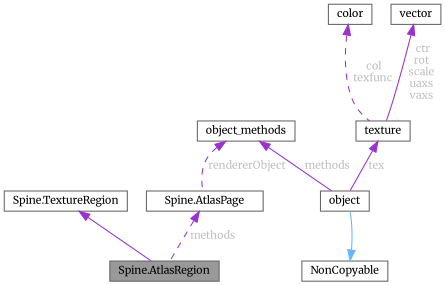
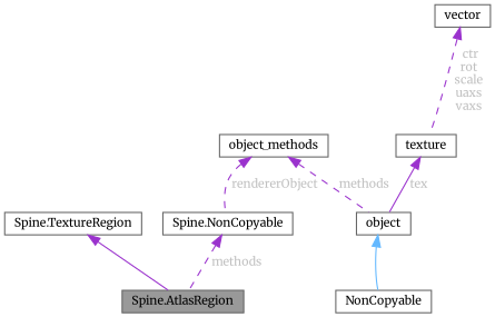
  digraph {
    fontname=Merriweather
    node [color=gray40 fillcolor=white fontname=Merriweather fontsize=10 shape=box style=filled]
    edge [color=darkorchid3 dir=back fontname=Merriweather fontsize=10 labelfontname=Helvetica labelfontsize=10 style=dashed fontcolor=grey]
    n1 [fillcolor=grey60 fontcolor=black height=0.2 label="Spine.AtlasRegion" width=0.4]
    n2 [height=0.2 label="Spine.TextureRegion" width=0.4]
-   n3 [height=0.2 label="Spine.AtlasPage" width=0.4]
+   n3 [height=0.2 label="Spine.NonCopyable" width=0.4]
    n4 [height=0.2 label=object width=0.4]
    n5 [height=0.2 label=NonCopyable width=0.4]
    n6 [height=0.2 label=object_methods width=0.4]
    n7 [height=0.2 label=texture width=0.4]
-   n8 [height=0.2 label=color width=0.4]
    n9 [height=0.2 label=vector width=0.4]
    n2 -> n1 [style=solid fontcolor=""]
    n3 -> n1 [label=" methods"]
-   n5 -> n4 [color=steelblue1 style=solid fontcolor=""]
+   n4 -> n5 [color=steelblue1 style=solid fontcolor=""]
    n6 -> n3 [label=" rendererObject"]
-   n6 -> n4 [label=" methods" style=solid]
+   n6 -> n4 [label=" methods"]
    n7 -> n4 [label=" tex" style=solid]
-   n8 -> n7 [label=" col\ntexfunc"]
-   n9 -> n7 [label=" ctr\nrot\nscale\nuaxs\nvaxs" style=solid]
+   n9 -> n7 [label=" ctr\nrot\nscale\nuaxs\nvaxs"]
  }
